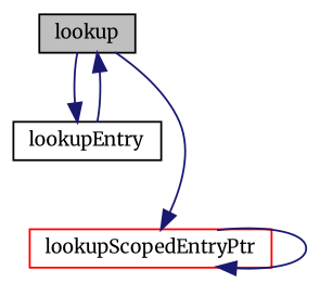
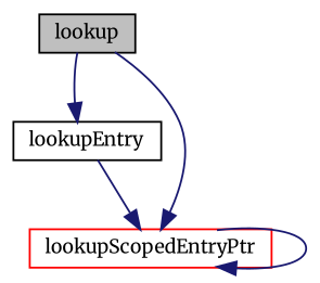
  digraph {
    fontname=Merriweather
    rankdir=TB
    node [color=black fontname=Merriweather fontsize=10 shape=record]
    edge [color=midnightblue fontname=Merriweather fontsize=10 labelfontname=Helvetica labelfontsize=10 style=solid]
    n1 [fillcolor=grey75 fontcolor=black height=0.2 label=lookup style=filled width=0.4]
    n2 [height=0.2 label=lookupEntry width=0.4]
    n3 [color=red height=0.2 label=lookupScopedEntryPtr width=0.4]
    n1 -> n2
    n1 -> n3
-   n2 -> n1
+   n2 -> n3
    n3 -> n3
  }
